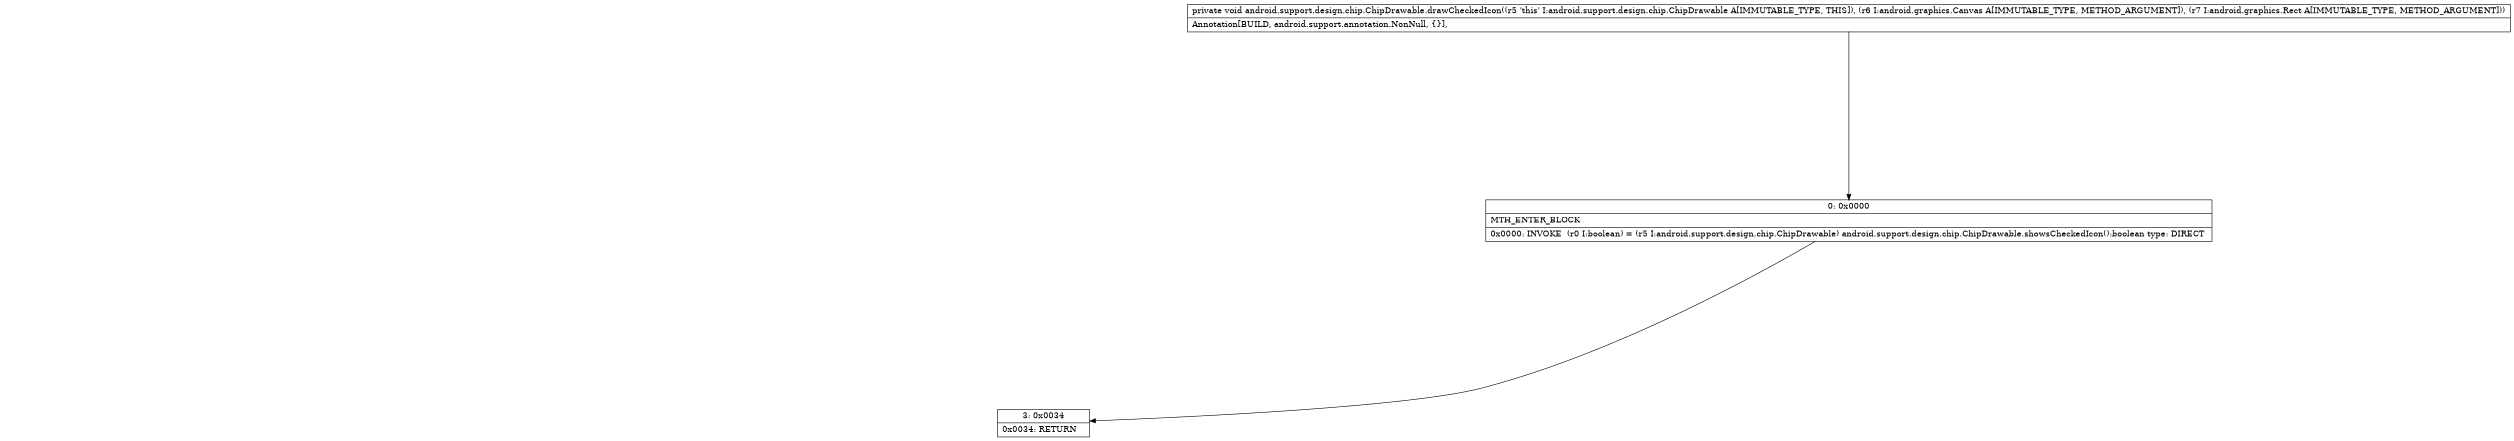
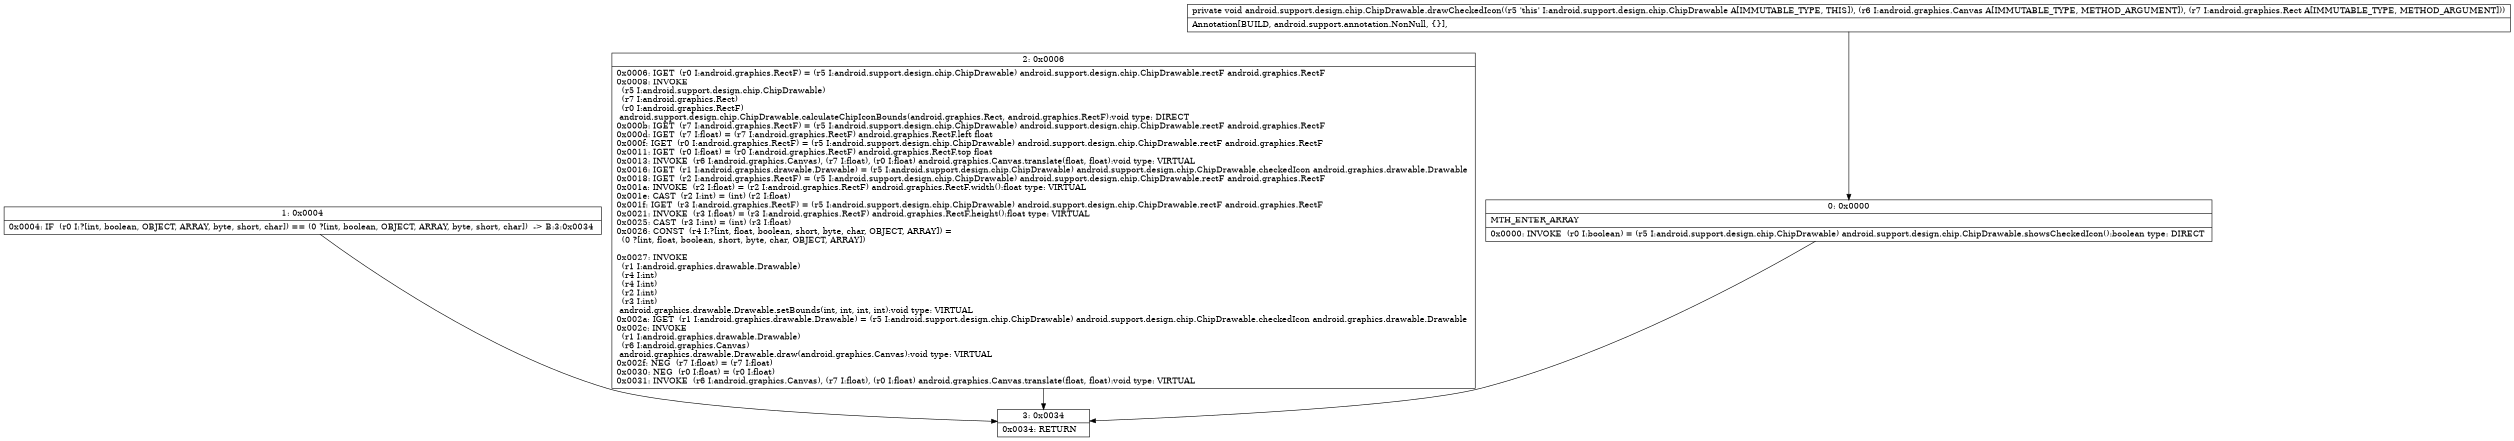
  digraph {
    node [shape=record]
-   n1 [label="{0\:\ 0x0000|MTH_ENTER_BLOCK\l|0x0000: INVOKE  (r0 I:boolean) = (r5 I:android.support.design.chip.ChipDrawable) android.support.design.chip.ChipDrawable.showsCheckedIcon():boolean type: DIRECT \l}"]
+   n1 [label="{0\:\ 0x0000|MTH_ENTER_ARRAY\l|0x0000: INVOKE  (r0 I:boolean) = (r5 I:android.support.design.chip.ChipDrawable) android.support.design.chip.ChipDrawable.showsCheckedIcon():boolean type: DIRECT \l}"]
    n2 [label="{3\:\ 0x0034|0x0034: RETURN   \l}"]
+   n3 [label="{1\:\ 0x0004|0x0004: IF  (r0 I:?[int, boolean, OBJECT, ARRAY, byte, short, char]) == (0 ?[int, boolean, OBJECT, ARRAY, byte, short, char])  \-\> B:3:0x0034 \l}"]
+   n4 [label="{2\:\ 0x0006|0x0006: IGET  (r0 I:android.graphics.RectF) = (r5 I:android.support.design.chip.ChipDrawable) android.support.design.chip.ChipDrawable.rectF android.graphics.RectF \l0x0008: INVOKE  \l  (r5 I:android.support.design.chip.ChipDrawable)\l  (r7 I:android.graphics.Rect)\l  (r0 I:android.graphics.RectF)\l android.support.design.chip.ChipDrawable.calculateChipIconBounds(android.graphics.Rect, android.graphics.RectF):void type: DIRECT \l0x000b: IGET  (r7 I:android.graphics.RectF) = (r5 I:android.support.design.chip.ChipDrawable) android.support.design.chip.ChipDrawable.rectF android.graphics.RectF \l0x000d: IGET  (r7 I:float) = (r7 I:android.graphics.RectF) android.graphics.RectF.left float \l0x000f: IGET  (r0 I:android.graphics.RectF) = (r5 I:android.support.design.chip.ChipDrawable) android.support.design.chip.ChipDrawable.rectF android.graphics.RectF \l0x0011: IGET  (r0 I:float) = (r0 I:android.graphics.RectF) android.graphics.RectF.top float \l0x0013: INVOKE  (r6 I:android.graphics.Canvas), (r7 I:float), (r0 I:float) android.graphics.Canvas.translate(float, float):void type: VIRTUAL \l0x0016: IGET  (r1 I:android.graphics.drawable.Drawable) = (r5 I:android.support.design.chip.ChipDrawable) android.support.design.chip.ChipDrawable.checkedIcon android.graphics.drawable.Drawable \l0x0018: IGET  (r2 I:android.graphics.RectF) = (r5 I:android.support.design.chip.ChipDrawable) android.support.design.chip.ChipDrawable.rectF android.graphics.RectF \l0x001a: INVOKE  (r2 I:float) = (r2 I:android.graphics.RectF) android.graphics.RectF.width():float type: VIRTUAL \l0x001e: CAST  (r2 I:int) = (int) (r2 I:float) \l0x001f: IGET  (r3 I:android.graphics.RectF) = (r5 I:android.support.design.chip.ChipDrawable) android.support.design.chip.ChipDrawable.rectF android.graphics.RectF \l0x0021: INVOKE  (r3 I:float) = (r3 I:android.graphics.RectF) android.graphics.RectF.height():float type: VIRTUAL \l0x0025: CAST  (r3 I:int) = (int) (r3 I:float) \l0x0026: CONST  (r4 I:?[int, float, boolean, short, byte, char, OBJECT, ARRAY]) = \l  (0 ?[int, float, boolean, short, byte, char, OBJECT, ARRAY])\l \l0x0027: INVOKE  \l  (r1 I:android.graphics.drawable.Drawable)\l  (r4 I:int)\l  (r4 I:int)\l  (r2 I:int)\l  (r3 I:int)\l android.graphics.drawable.Drawable.setBounds(int, int, int, int):void type: VIRTUAL \l0x002a: IGET  (r1 I:android.graphics.drawable.Drawable) = (r5 I:android.support.design.chip.ChipDrawable) android.support.design.chip.ChipDrawable.checkedIcon android.graphics.drawable.Drawable \l0x002c: INVOKE  \l  (r1 I:android.graphics.drawable.Drawable)\l  (r6 I:android.graphics.Canvas)\l android.graphics.drawable.Drawable.draw(android.graphics.Canvas):void type: VIRTUAL \l0x002f: NEG  (r7 I:float) = (r7 I:float) \l0x0030: NEG  (r0 I:float) = (r0 I:float) \l0x0031: INVOKE  (r6 I:android.graphics.Canvas), (r7 I:float), (r0 I:float) android.graphics.Canvas.translate(float, float):void type: VIRTUAL \l}"]
    n5 [label="{private void android.support.design.chip.ChipDrawable.drawCheckedIcon((r5 'this' I:android.support.design.chip.ChipDrawable A[IMMUTABLE_TYPE, THIS]), (r6 I:android.graphics.Canvas A[IMMUTABLE_TYPE, METHOD_ARGUMENT]), (r7 I:android.graphics.Rect A[IMMUTABLE_TYPE, METHOD_ARGUMENT]))  | Annotation[BUILD, android.support.annotation.NonNull, \{\}], \l}"]
    n1 -> n2
+   n3 -> n2
+   n4 -> n2
    n5 -> n1
  }
